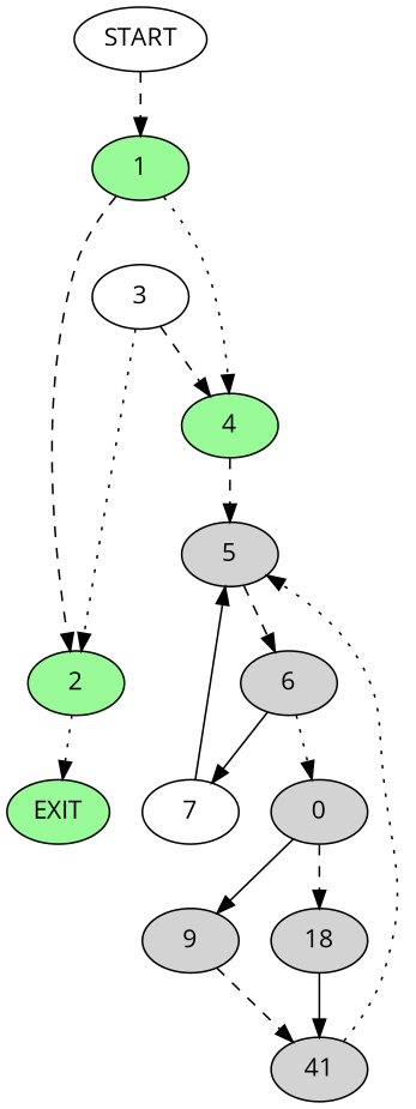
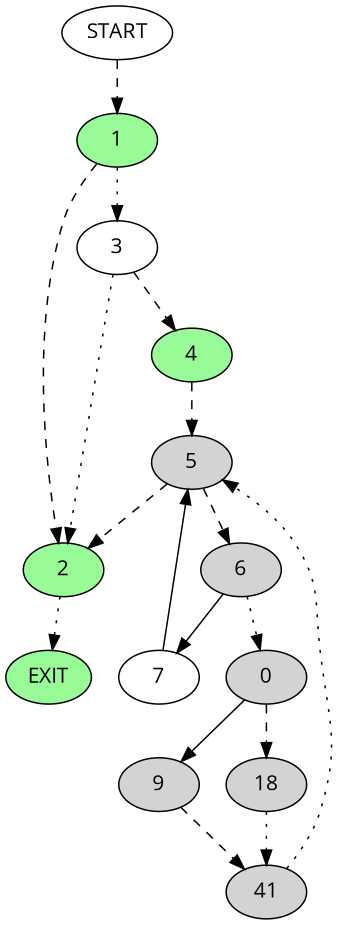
  digraph {
    fontname="Open Sans"
    node [fillcolor=lightgrey fontname="Open Sans" style=filled]
    edge [fontname="Open Sans" style=dashed]
    n1 [fillcolor=white label=START]
    1 [fillcolor=palegreen]
    2 [fillcolor=palegreen]
    3 [fillcolor=white]
    n5 [fillcolor=palegreen label=EXIT]
    4 [fillcolor=palegreen]
    5
    6
    7 [fillcolor=white]
    n10 [label=0]
    9
    n12 [label=18]
    n13 [label=41]
    n1 -> 1
    1 -> 2
-   1 -> 4 [style=dotted]
+   1 -> 3 [style=dotted]
    2 -> n5 [style=dotted]
    3 -> 2 [style=dotted]
    3 -> 4
    4 -> 5
+   5 -> 2
    5 -> 6
    6 -> 7 [style=solid]
    6 -> n10 [style=dotted]
    7 -> 5 [style=solid]
    n10 -> 9 [style=solid]
    n10 -> n12
    9 -> n13
-   n12 -> n13 [style=solid]
+   n12 -> n13 [style=dotted]
    n13 -> 5 [style=dotted]
  }
